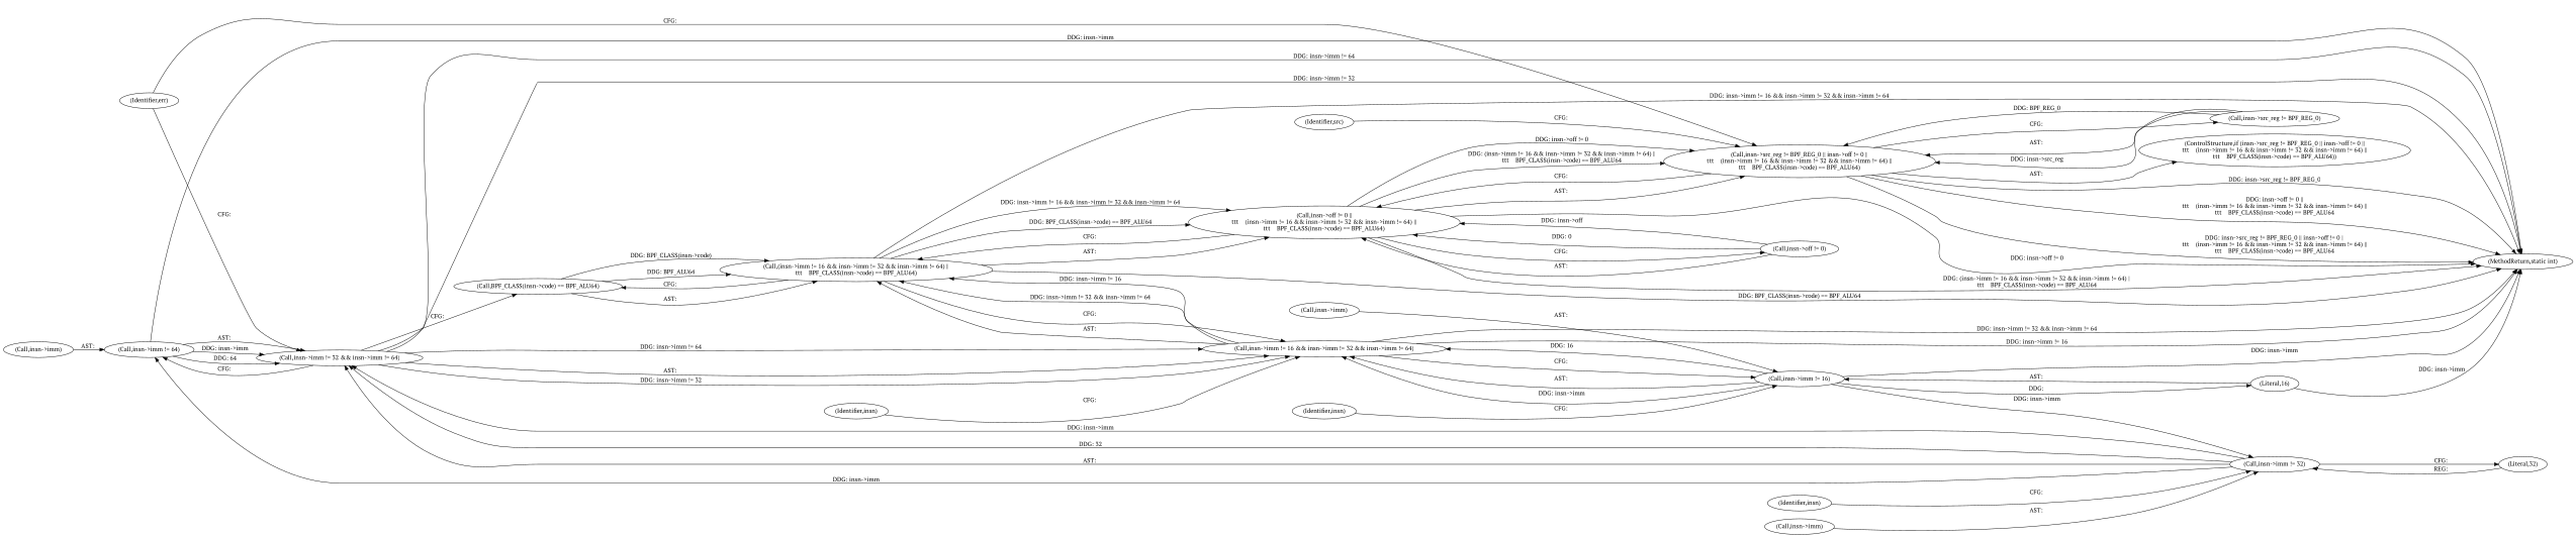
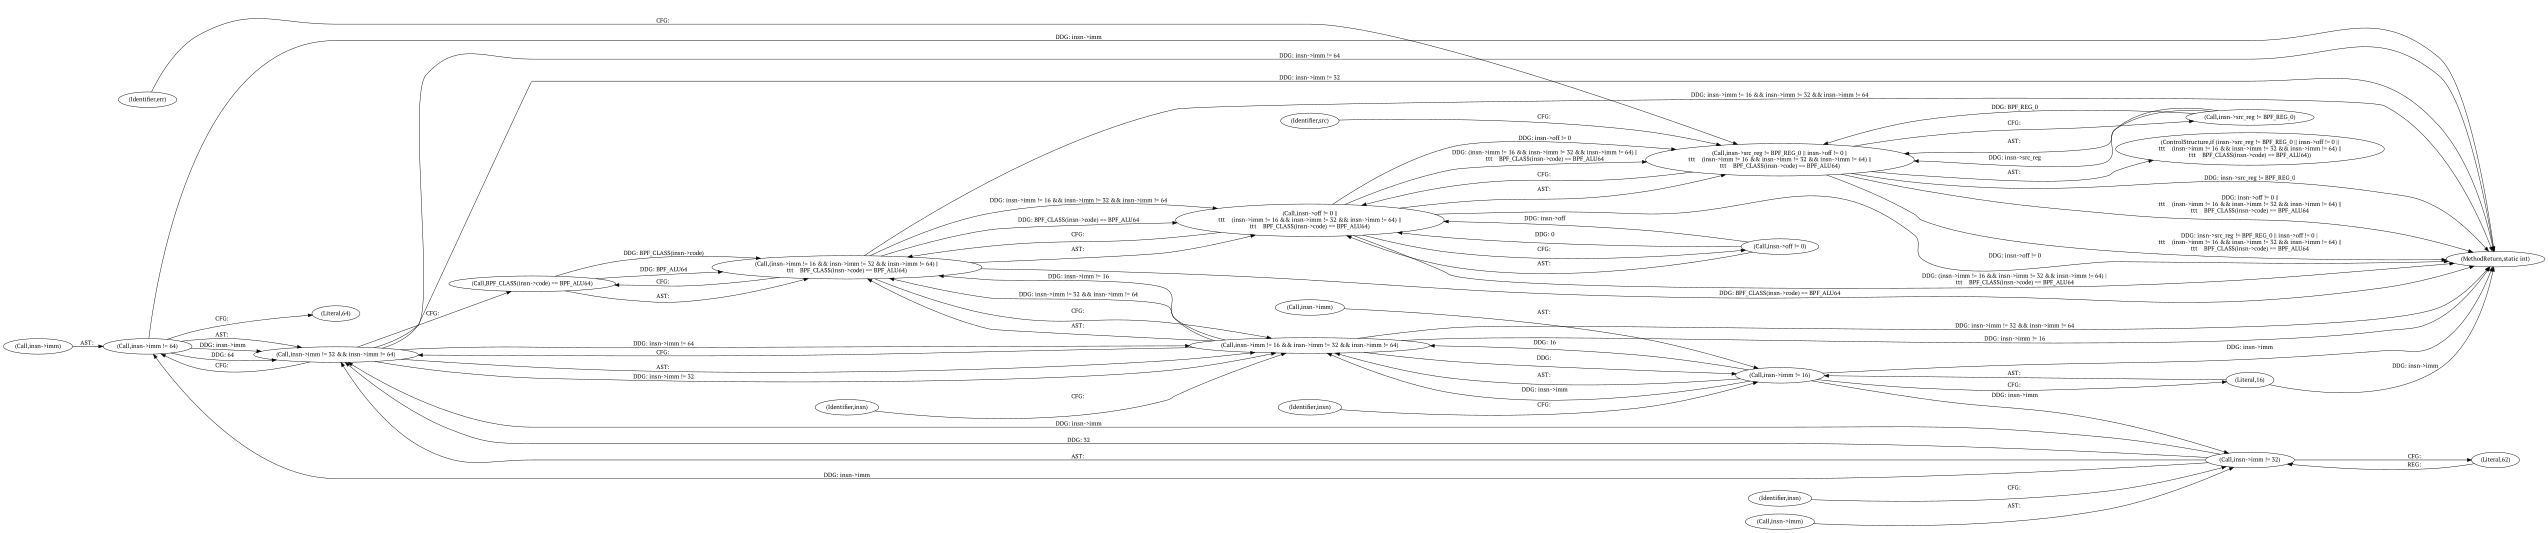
  digraph {
    fontname="PT Serif"
    rankdir=LR
    node [fontname="PT Serif"]
    edge [fontname="PT Serif"]
    n1 [label="(Call,insn->imm != 64)"]
    n2 [label="(Call,insn->imm != 32 && insn->imm != 64)"]
    n3 [label="(MethodReturn,static int)"]
+   n4 [label="(Literal,64)"]
    n5 [label="(Call,insn->imm != 16 && insn->imm != 32 && insn->imm != 64)"]
    n6 [label="(Call,BPF_CLASS(insn->code) == BPF_ALU64)"]
    n7 [label="(Call,insn->imm != 32)"]
-   n8 [label="(Literal,32)"]
+   n8 [label="(Literal,62)"]
    n9 [label="(Call,insn->imm != 16)"]
    n10 [label="(Literal,16)"]
    n11 [label="(Call,(insn->imm != 16 && insn->imm != 32 && insn->imm != 64) ||\n\t\t\t    BPF_CLASS(insn->code) == BPF_ALU64)"]
    n12 [label="(Call,insn->off != 0 ||\n\t\t\t    (insn->imm != 16 && insn->imm != 32 && insn->imm != 64) ||\n\t\t\t    BPF_CLASS(insn->code) == BPF_ALU64)"]
    n13 [label="(Call,insn->src_reg != BPF_REG_0 || insn->off != 0 ||\n\t\t\t    (insn->imm != 16 && insn->imm != 32 && insn->imm != 64) ||\n\t\t\t    BPF_CLASS(insn->code) == BPF_ALU64)"]
    n14 [label="(Call,insn->off != 0)"]
    n15 [label="(ControlStructure,if (insn->src_reg != BPF_REG_0 || insn->off != 0 ||\n\t\t\t    (insn->imm != 16 && insn->imm != 32 && insn->imm != 64) ||\n\t\t\t    BPF_CLASS(insn->code) == BPF_ALU64))"]
    n16 [label="(Call,insn->src_reg != BPF_REG_0)"]
    n17 [label="(Call,insn->imm)"]
    n18 [label="(Identifier,insn)"]
    n19 [label="(Identifier,insn)"]
    n20 [label="(Identifier,insn)"]
    n21 [label="(Identifier,src)"]
    n22 [label="(Call,insn->imm)"]
    n23 [label="(Identifier,err)"]
    n24 [label="(Call,insn->imm)"]
    n1 -> n2 [label="AST: "]
    n1 -> n2 [label="DDG: insn->imm"]
    n1 -> n2 [label="DDG: 64"]
    n1 -> n3 [label="DDG: insn->imm"]
+   n1 -> n4 [label="CFG: "]
    n2 -> n1 [label="CFG: "]
    n2 -> n3 [label="DDG: insn->imm != 64"]
    n2 -> n3 [label="DDG: insn->imm != 32"]
    n2 -> n5 [label="AST: "]
    n2 -> n5 [label="DDG: insn->imm != 32"]
    n2 -> n5 [label="DDG: insn->imm != 64"]
    n2 -> n6 [label="CFG: "]
-   n23 -> n2 [label="CFG: "]
+   n5 -> n2 [label="CFG: "]
    n5 -> n3 [label="DDG: insn->imm != 32 && insn->imm != 64"]
    n5 -> n3 [label="DDG: insn->imm != 16"]
-   n5 -> n9 [label="CFG: "]
+   n5 -> n9 [label="DDG: "]
    n5 -> n11 [label="AST: "]
    n5 -> n11 [label="DDG: insn->imm != 16"]
    n5 -> n11 [label="DDG: insn->imm != 32 && insn->imm != 64"]
    n6 -> n11 [label="AST: "]
    n6 -> n11 [label="DDG: BPF_CLASS(insn->code)"]
    n6 -> n11 [label="DDG: BPF_ALU64"]
    n7 -> n1 [label="DDG: insn->imm"]
    n7 -> n2 [label="AST: "]
    n7 -> n2 [label="DDG: insn->imm"]
    n7 -> n2 [label="DDG: 32"]
    n7 -> n8 [label="CFG: "]
    n8 -> n7 [label="REG: "]
    n9 -> n3 [label="DDG: insn->imm"]
    n9 -> n5 [label="AST: "]
    n9 -> n5 [label="DDG: insn->imm"]
    n9 -> n5 [label="DDG: 16"]
    n9 -> n7 [label="DDG: insn->imm"]
-   n9 -> n10 [label="DDG: "]
+   n9 -> n10 [label="CFG: "]
    n10 -> n3 [label="DDG: insn->imm"]
    n10 -> n9 [label="AST: "]
    n11 -> n3 [label="DDG: insn->imm != 16 && insn->imm != 32 && insn->imm != 64"]
    n11 -> n3 [label="DDG: BPF_CLASS(insn->code) == BPF_ALU64"]
    n11 -> n5 [label="CFG: "]
    n11 -> n6 [label="CFG: "]
    n11 -> n12 [label="AST: "]
    n11 -> n12 [label="DDG: insn->imm != 16 && insn->imm != 32 && insn->imm != 64"]
    n11 -> n12 [label="DDG: BPF_CLASS(insn->code) == BPF_ALU64"]
    n12 -> n3 [label="DDG: insn->off != 0"]
    n12 -> n3 [label="DDG: (insn->imm != 16 && insn->imm != 32 && insn->imm != 64) ||\n\t\t\t    BPF_CLASS(insn->code) == BPF_ALU64"]
    n12 -> n11 [label="CFG: "]
    n12 -> n13 [label="AST: "]
    n12 -> n13 [label="DDG: insn->off != 0"]
    n12 -> n13 [label="DDG: (insn->imm != 16 && insn->imm != 32 && insn->imm != 64) ||\n\t\t\t    BPF_CLASS(insn->code) == BPF_ALU64"]
    n12 -> n14 [label="CFG: "]
    n13 -> n3 [label="DDG: insn->src_reg != BPF_REG_0 || insn->off != 0 ||\n\t\t\t    (insn->imm != 16 && insn->imm != 32 && insn->imm != 64) ||\n\t\t\t    BPF_CLASS(insn->code) == BPF_ALU64"]
    n13 -> n3 [label="DDG: insn->src_reg != BPF_REG_0"]
    n13 -> n3 [label="DDG: insn->off != 0 ||\n\t\t\t    (insn->imm != 16 && insn->imm != 32 && insn->imm != 64) ||\n\t\t\t    BPF_CLASS(insn->code) == BPF_ALU64"]
    n13 -> n12 [label="CFG: "]
    n13 -> n15 [label="AST: "]
    n13 -> n16 [label="CFG: "]
    n14 -> n12 [label="AST: "]
    n14 -> n12 [label="DDG: insn->off"]
    n14 -> n12 [label="DDG: 0"]
    n16 -> n13 [label="AST: "]
    n16 -> n13 [label="DDG: insn->src_reg"]
    n16 -> n13 [label="DDG: BPF_REG_0"]
    n17 -> n1 [label="AST: "]
    n18 -> n9 [label="CFG: "]
    n19 -> n5 [label="CFG: "]
    n20 -> n7 [label="CFG: "]
    n21 -> n13 [label="CFG: "]
    n22 -> n9 [label="AST: "]
    n23 -> n13 [label="CFG: "]
    n24 -> n7 [label="AST: "]
  }
